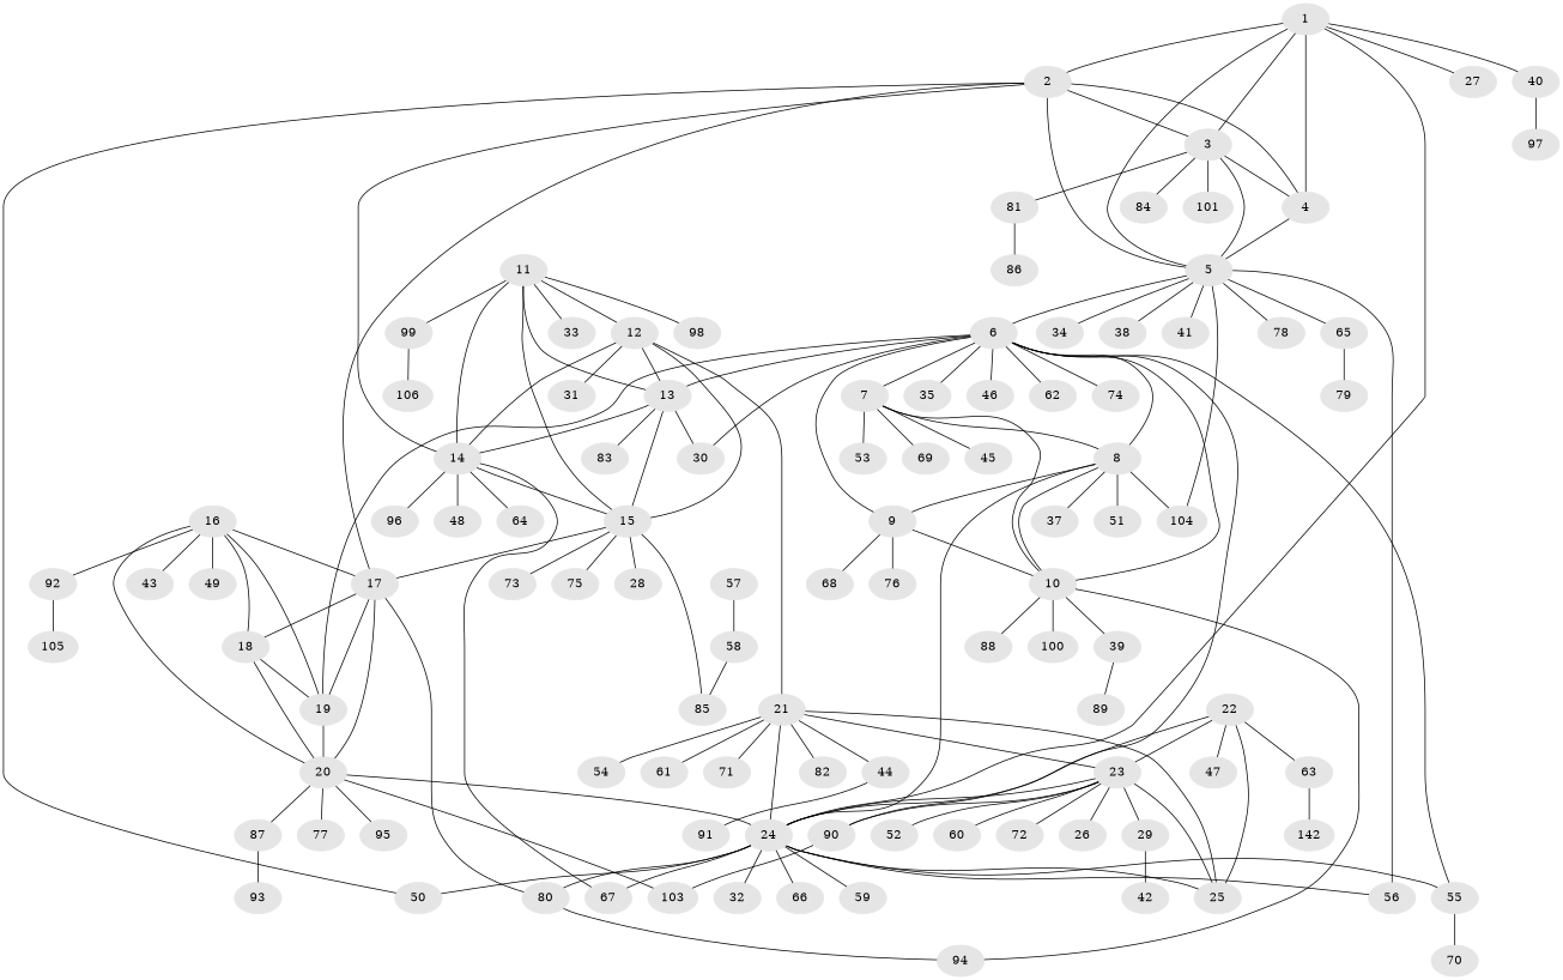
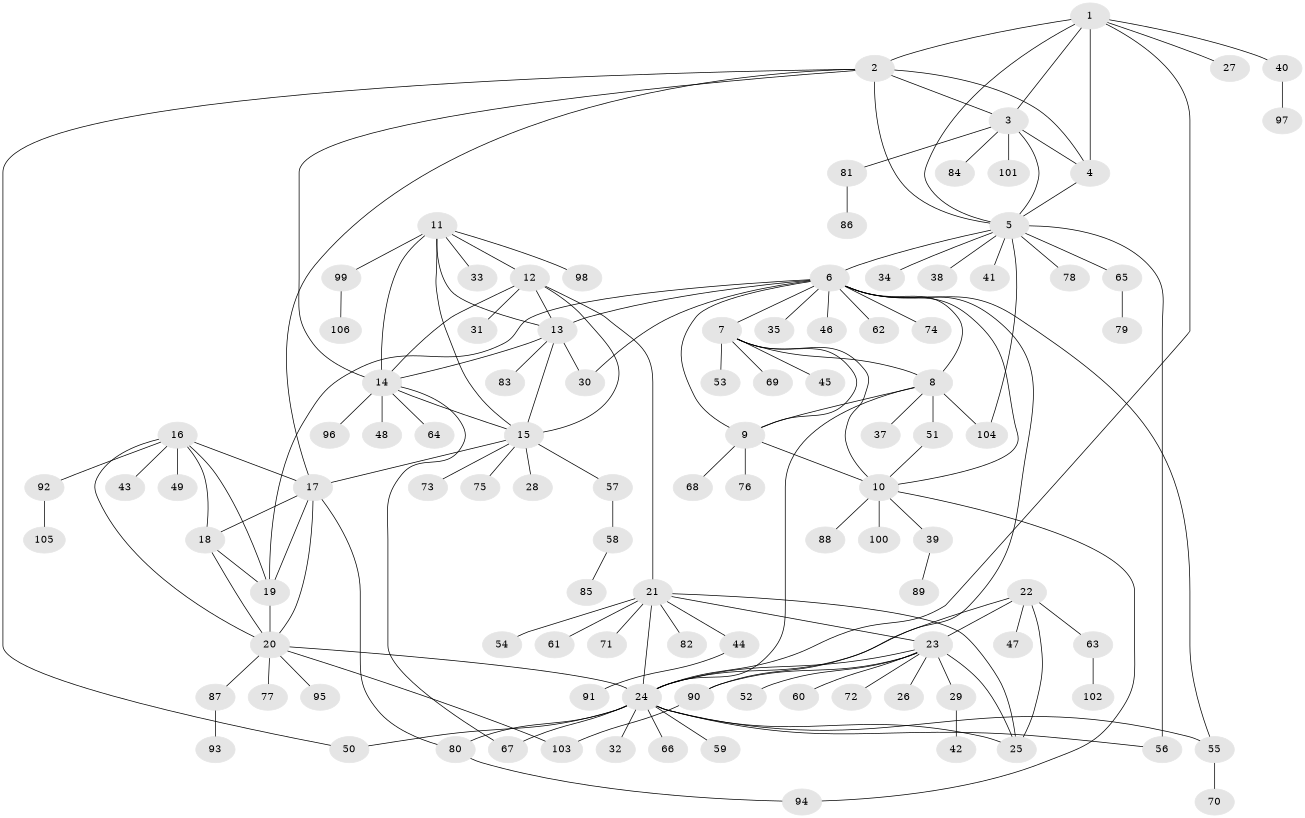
  graph {
    node [color=gray90 style=filled]
    1
    2
    3
    4
    5
    27
    40
    24
    14
    17
    50
    81
    84
    101
    6
    34
    38
    41
    56
    65
    78
    104
    97
    15
    48
    64
    67
    96
    19
    18
    20
    80
    55
    25
    32
    59
    66
    86
    7
    8
    9
    10
    13
    30
    35
    46
    62
    74
    90
    79
    45
    53
    69
    37
    51
    68
    76
    39
    88
    94
    100
    83
    70
    103
    89
    11
    12
    33
    98
    99
    21
    31
    28
    57
    73
    75
    106
    23
    44
    54
    61
    71
    82
    58
    16
    43
    49
    92
    77
    87
    95
    105
    93
    22
    47
    63
    26
    29
    52
    60
    72
    91
-   102 [label=142]
+   102
    42
    85
    1 -- 2
    1 -- 3
    1 -- 4
    1 -- 5
    1 -- 27
    1 -- 40
    1 -- 24
    2 -- 3
    2 -- 4
    2 -- 5
    2 -- 14
    2 -- 17
    2 -- 50
    3 -- 4
    3 -- 5
    3 -- 81
    3 -- 84
    3 -- 101
    4 -- 5
    5 -- 6
    5 -- 34
    5 -- 38
    5 -- 41
    5 -- 56
    5 -- 65
    5 -- 78
    5 -- 104
    40 -- 97
    24 -- 50
    24 -- 56
    24 -- 67
    24 -- 80
    24 -- 55
    24 -- 25
    24 -- 32
    24 -- 59
    24 -- 66
    14 -- 15
    14 -- 48
    14 -- 64
    14 -- 67
    14 -- 96
    17 -- 19
    17 -- 18
    17 -- 20
    17 -- 80
    81 -- 86
    6 -- 19
    6 -- 55
    6 -- 7
    6 -- 8
    6 -- 9
    6 -- 10
    6 -- 13
    6 -- 30
    6 -- 35
    6 -- 46
    6 -- 62
    6 -- 74
    6 -- 90
    65 -- 79
    15 -- 17
    15 -- 28
-   15 -- 85
+   15 -- 57
    15 -- 73
    15 -- 75
    19 -- 20
    18 -- 19
    18 -- 20
    20 -- 24
    20 -- 103
    20 -- 77
    20 -- 87
    20 -- 95
    80 -- 94
    55 -- 70
    7 -- 8
+   7 -- 9
    7 -- 10
    7 -- 45
    7 -- 53
    7 -- 69
    8 -- 24
    8 -- 104
    8 -- 9
-   8 -- 10
+   51 -- 10
    8 -- 37
    8 -- 51
    9 -- 10
    9 -- 68
    9 -- 76
    10 -- 39
    10 -- 88
    10 -- 94
    10 -- 100
    13 -- 14
    13 -- 15
    13 -- 30
    13 -- 83
    90 -- 103
    39 -- 89
    11 -- 14
    11 -- 15
    11 -- 13
    11 -- 12
    11 -- 33
    11 -- 98
    11 -- 99
    12 -- 14
    12 -- 15
    12 -- 13
    12 -- 21
    12 -- 31
    99 -- 106
    21 -- 24
    21 -- 25
    21 -- 23
    21 -- 44
    21 -- 54
    21 -- 61
    21 -- 71
    21 -- 82
    57 -- 58
    23 -- 24
    23 -- 25
    23 -- 90
    23 -- 26
    23 -- 29
    23 -- 52
    23 -- 60
    23 -- 72
    44 -- 91
    58 -- 85
    16 -- 17
    16 -- 19
    16 -- 18
    16 -- 20
    16 -- 43
    16 -- 49
    16 -- 92
    92 -- 105
    87 -- 93
    22 -- 24
    22 -- 25
    22 -- 23
    22 -- 47
    22 -- 63
    63 -- 102
    29 -- 42
  }
